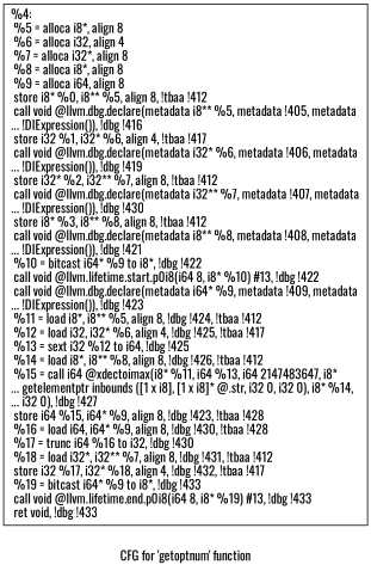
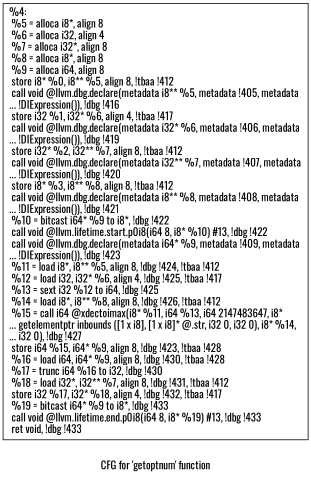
  digraph {
    label="CFG for 'getoptnum' function"
    fontname=Oswald
-   n1 [label="{%4:\l  %5 = alloca i8*, align 8\l  %6 = alloca i32, align 4\l  %7 = alloca i32*, align 8\l  %8 = alloca i8*, align 8\l  %9 = alloca i64, align 8\l  store i8* %0, i8** %5, align 8, !tbaa !412\l  call void @llvm.dbg.declare(metadata i8** %5, metadata !405, metadata\l... !DIExpression()), !dbg !416\l  store i32 %1, i32* %6, align 4, !tbaa !417\l  call void @llvm.dbg.declare(metadata i32* %6, metadata !406, metadata\l... !DIExpression()), !dbg !419\l  store i32* %2, i32** %7, align 8, !tbaa !412\l  call void @llvm.dbg.declare(metadata i32** %7, metadata !407, metadata\l... !DIExpression()), !dbg !430\l  store i8* %3, i8** %8, align 8, !tbaa !412\l  call void @llvm.dbg.declare(metadata i8** %8, metadata !408, metadata\l... !DIExpression()), !dbg !421\l  %10 = bitcast i64* %9 to i8*, !dbg !422\l  call void @llvm.lifetime.start.p0i8(i64 8, i8* %10) #13, !dbg !422\l  call void @llvm.dbg.declare(metadata i64* %9, metadata !409, metadata\l... !DIExpression()), !dbg !423\l  %11 = load i8*, i8** %5, align 8, !dbg !424, !tbaa !412\l  %12 = load i32, i32* %6, align 4, !dbg !425, !tbaa !417\l  %13 = sext i32 %12 to i64, !dbg !425\l  %14 = load i8*, i8** %8, align 8, !dbg !426, !tbaa !412\l  %15 = call i64 @xdectoimax(i8* %11, i64 %13, i64 2147483647, i8*\l... getelementptr inbounds ([1 x i8], [1 x i8]* @.str, i32 0, i32 0), i8* %14,\l... i32 0), !dbg !427\l  store i64 %15, i64* %9, align 8, !dbg !423, !tbaa !428\l  %16 = load i64, i64* %9, align 8, !dbg !430, !tbaa !428\l  %17 = trunc i64 %16 to i32, !dbg !430\l  %18 = load i32*, i32** %7, align 8, !dbg !431, !tbaa !412\l  store i32 %17, i32* %18, align 4, !dbg !432, !tbaa !417\l  %19 = bitcast i64* %9 to i8*, !dbg !433\l  call void @llvm.lifetime.end.p0i8(i64 8, i8* %19) #13, !dbg !433\l  ret void, !dbg !433\l}" shape=record fontname=Oswald]
+   n1 [label="{%4:\l  %5 = alloca i8*, align 8\l  %6 = alloca i32, align 4\l  %7 = alloca i32*, align 8\l  %8 = alloca i8*, align 8\l  %9 = alloca i64, align 8\l  store i8* %0, i8** %5, align 8, !tbaa !412\l  call void @llvm.dbg.declare(metadata i8** %5, metadata !405, metadata\l... !DIExpression()), !dbg !416\l  store i32 %1, i32* %6, align 4, !tbaa !417\l  call void @llvm.dbg.declare(metadata i32* %6, metadata !406, metadata\l... !DIExpression()), !dbg !419\l  store i32* %2, i32** %7, align 8, !tbaa !412\l  call void @llvm.dbg.declare(metadata i32** %7, metadata !407, metadata\l... !DIExpression()), !dbg !420\l  store i8* %3, i8** %8, align 8, !tbaa !412\l  call void @llvm.dbg.declare(metadata i8** %8, metadata !408, metadata\l... !DIExpression()), !dbg !421\l  %10 = bitcast i64* %9 to i8*, !dbg !422\l  call void @llvm.lifetime.start.p0i8(i64 8, i8* %10) #13, !dbg !422\l  call void @llvm.dbg.declare(metadata i64* %9, metadata !409, metadata\l... !DIExpression()), !dbg !423\l  %11 = load i8*, i8** %5, align 8, !dbg !424, !tbaa !412\l  %12 = load i32, i32* %6, align 4, !dbg !425, !tbaa !417\l  %13 = sext i32 %12 to i64, !dbg !425\l  %14 = load i8*, i8** %8, align 8, !dbg !426, !tbaa !412\l  %15 = call i64 @xdectoimax(i8* %11, i64 %13, i64 2147483647, i8*\l... getelementptr inbounds ([1 x i8], [1 x i8]* @.str, i32 0, i32 0), i8* %14,\l... i32 0), !dbg !427\l  store i64 %15, i64* %9, align 8, !dbg !423, !tbaa !428\l  %16 = load i64, i64* %9, align 8, !dbg !430, !tbaa !428\l  %17 = trunc i64 %16 to i32, !dbg !430\l  %18 = load i32*, i32** %7, align 8, !dbg !431, !tbaa !412\l  store i32 %17, i32* %18, align 4, !dbg !432, !tbaa !417\l  %19 = bitcast i64* %9 to i8*, !dbg !433\l  call void @llvm.lifetime.end.p0i8(i64 8, i8* %19) #13, !dbg !433\l  ret void, !dbg !433\l}" shape=record fontname=Oswald]
  }
